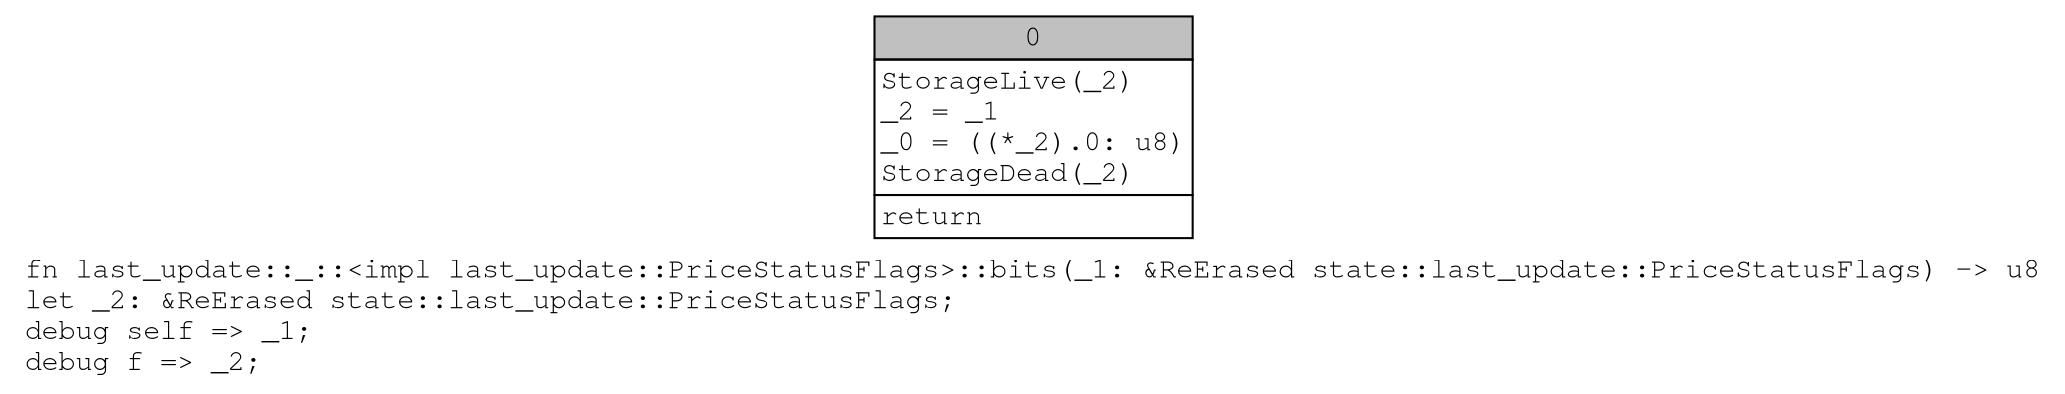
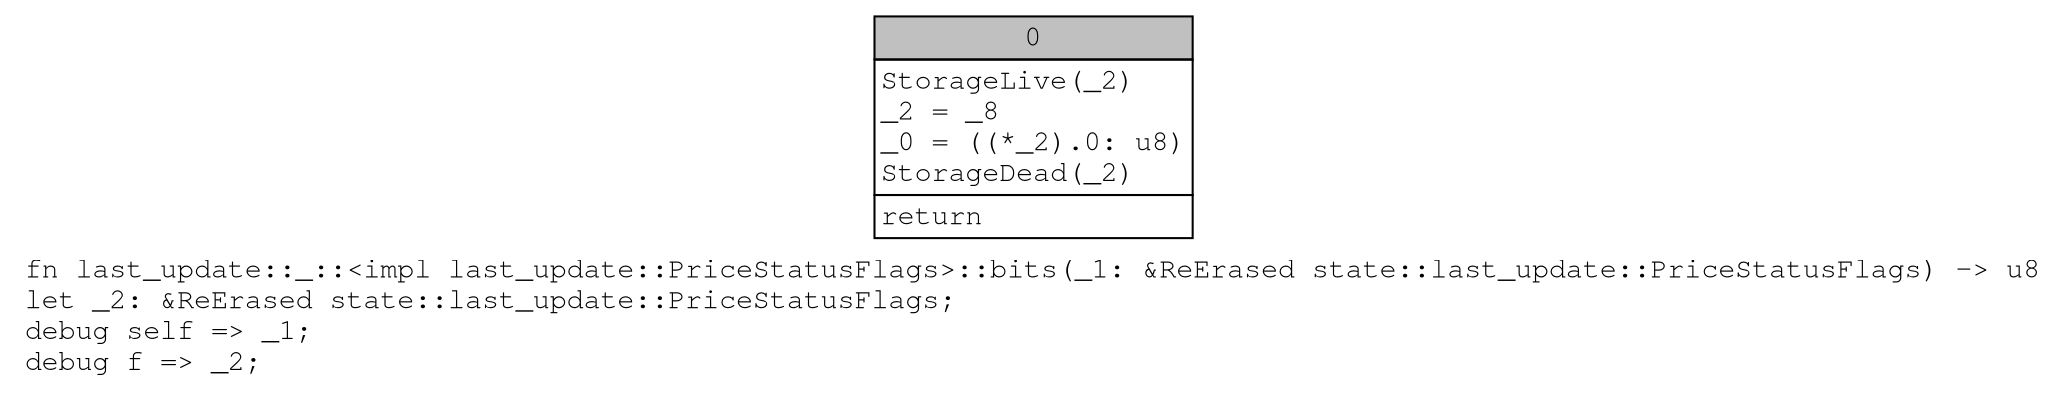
  digraph {
    fontname="Courier, monospace"
    label=<fn last_update::_::&lt;impl last_update::PriceStatusFlags&gt;::bits(_1: &amp;ReErased state::last_update::PriceStatusFlags) -&gt; u8<br align="left"/>let _2: &amp;ReErased state::last_update::PriceStatusFlags;<br align="left"/>debug self =&gt; _1;<br align="left"/>debug f =&gt; _2;<br align="left"/>>
-   n1 [fontname="Courier, monospace" label=<<table border="0" cellborder="1" cellspacing="0"><tr><td bgcolor="gray" align="center" colspan="1">0</td></tr><tr><td align="left" balign="left">StorageLive(_2)<br/>_2 = _1<br/>_0 = ((*_2).0: u8)<br/>StorageDead(_2)<br/></td></tr><tr><td align="left">return</td></tr></table>> shape=none]
+   n1 [fontname="Courier, monospace" label=<<table border="0" cellborder="1" cellspacing="0"><tr><td bgcolor="gray" align="center" colspan="1">0</td></tr><tr><td align="left" balign="left">StorageLive(_2)<br/>_2 = _8<br/>_0 = ((*_2).0: u8)<br/>StorageDead(_2)<br/></td></tr><tr><td align="left">return</td></tr></table>> shape=none]
  }
